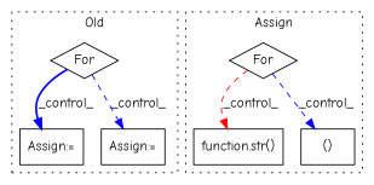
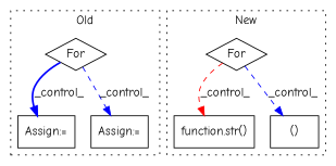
  digraph {
    fontname="Comic Neue"
    node [a=107 l=3 shape=box fontname="Comic Neue"]
    edge [color=blue style=dashed fontname="Comic Neue"]
    n1 [l="4,14" label=For s="2406,2472" shape=diamond]
    n2 [a=68 label="Assign:=" s=2697]
    n3 [a=68 label="Assign:=" s=2590]
    n4 [a=75 l="4,2" label="function.str()" s="3572,3583"]
    n5 [l="4,18" label=For s="3085,3157" shape=diamond]
    n6 [a=54 l=6 label="()" s=3246]
    subgraph cluster_1 {
      label=Old
      style=dotted
      n1
      n2
      n3
    }
    subgraph cluster_2 {
-     label=Assign
+     label=New
      style=dotted
      n4
      n5
      n6
    }
    n1 -> n2 [label=_control_ style=bold]
    n1 -> n3 [label=_control_]
    n5 -> n4 [label=_control_ color=red]
    n5 -> n6 [label=_control_]
  }
